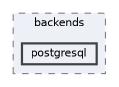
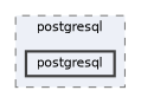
  digraph {
    compound=true
    rankdir=LR
    n1 [color=grey25 fillcolor="#edf0f7" fontname=Helvetica fontsize=10 height=0.2 label=postgresql shape=box style="filled,bold" width=0.4]
    subgraph cluster_1 {
      bgcolor="#edf0f7"
      fontname=Helvetica
      fontsize=10
-     label=backends
+     label=postgresql
      pencolor=grey50
      style="filled,dashed"
      n1
    }
  }
